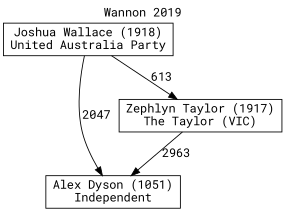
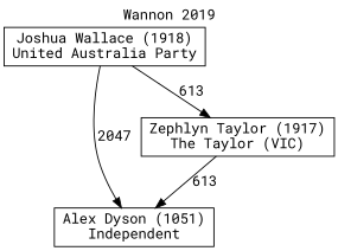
  digraph {
    fontname="Roboto Mono"
    label="Wannon 2019"
    labelloc=t
    mclimit=10
    node [fontname="Roboto Mono" shape=box]
    edge [fontname="Roboto Mono"]
    n1 [label="Alex Dyson (1051)\nIndependent"]
    n2 [label="Zephlyn Taylor (1917)\nThe Taylor (VIC)"]
    n3 [label="Joshua Wallace (1918)\nUnited Australia Party"]
-   n2 -> n1 [label=2963]
+   n2 -> n1 [label=613]
    n3 -> n1 [label=2047]
    n3 -> n2 [label=613]
  }
